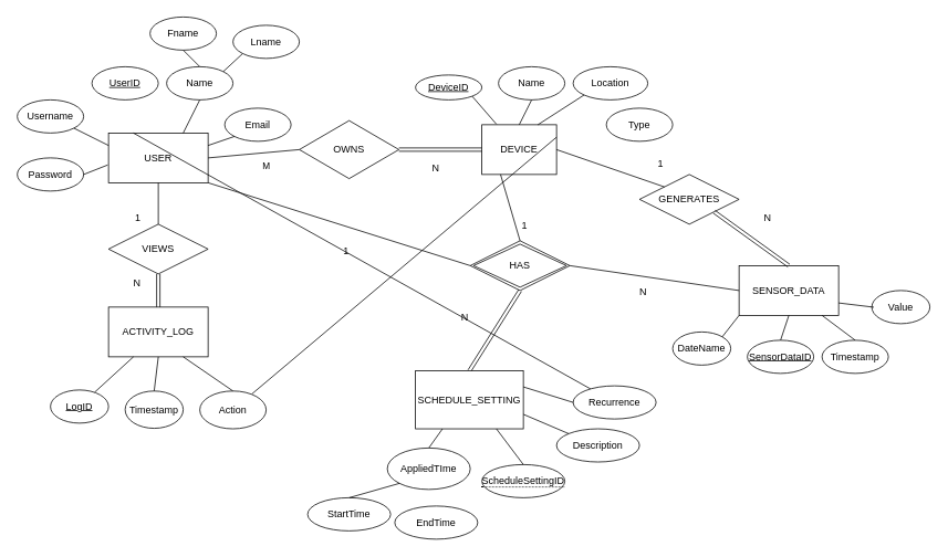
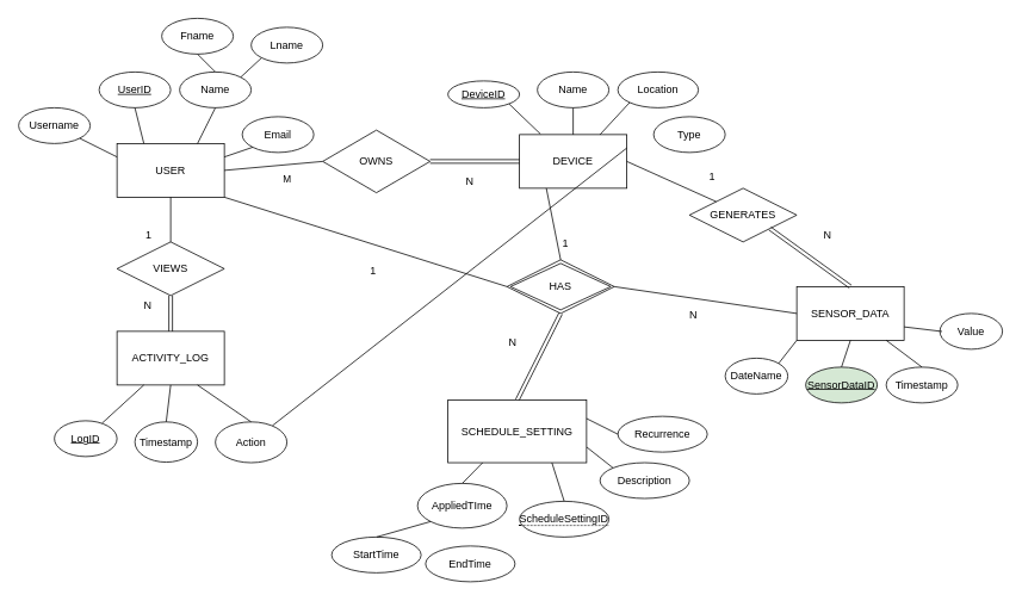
  <mxCell id="0" />
  <mxCell id="1" parent="0" />
  <mxCell id="2" value="USER" style="rounded=0;whiteSpace=wrap;html=1;" vertex="1" parent="1"><mxGeometry x="130" y="160" width="120" height="60" as="geometry" /></mxCell>
  <mxCell id="3" value="&lt;u&gt;UserID&lt;/u&gt;" style="ellipse;whiteSpace=wrap;html=1;" vertex="1" parent="1"><mxGeometry x="110" y="80" width="80" height="40" as="geometry" /></mxCell>
  <mxCell id="4" value="Username" style="ellipse;whiteSpace=wrap;html=1;" vertex="1" parent="1"><mxGeometry x="20" y="120" width="80" height="40" as="geometry" /></mxCell>
- <mxCell id="5" value="Password" style="ellipse;whiteSpace=wrap;html=1;" vertex="1" parent="1"><mxGeometry x="20" y="190" width="80" height="40" as="geometry" /></mxCell>
  <mxCell id="6" value="Email" style="ellipse;whiteSpace=wrap;html=1;" vertex="1" parent="1"><mxGeometry x="270" y="130" width="80" height="40" as="geometry" /></mxCell>
  <mxCell id="7" value="Name" style="ellipse;whiteSpace=wrap;html=1;" vertex="1" parent="1"><mxGeometry x="200" y="80" width="80" height="40" as="geometry" /></mxCell>
  <mxCell id="8" value="Fname" style="ellipse;whiteSpace=wrap;html=1;" vertex="1" parent="1"><mxGeometry x="180" y="20" width="80" height="40" as="geometry" /></mxCell>
  <mxCell id="9" value="Lname" style="ellipse;whiteSpace=wrap;html=1;" vertex="1" parent="1"><mxGeometry x="280" y="30" width="80" height="40" as="geometry" /></mxCell>
  <mxCell id="10" value="" style="endArrow=none;html=1;rounded=0;entryX=0;entryY=0.25;entryDx=0;entryDy=0;exitX=1;exitY=1;exitDx=0;exitDy=0;" edge="1" parent="1" source="4" target="2"><mxGeometry width="50" height="50" relative="1" as="geometry"><mxPoint x="130" y="400" as="sourcePoint" /><mxPoint x="180" y="350" as="targetPoint" /></mxGeometry></mxCell>
- <mxCell id="11" value="" style="endArrow=none;html=1;rounded=0;exitX=0.25;exitY=0;exitDx=0;exitDy=0;" edge="1" parent="1" source="2" target="45"><mxGeometry width="50" height="50" relative="1" as="geometry"><mxPoint x="130" y="400" as="sourcePoint" /><mxPoint x="180" y="350" as="targetPoint" /></mxGeometry></mxCell>
+ <mxCell id="11" value="" style="endArrow=none;html=1;rounded=0;entryX=0.5;entryY=1;entryDx=0;entryDy=0;exitX=0.25;exitY=0;exitDx=0;exitDy=0;" edge="1" parent="1" source="2" target="3"><mxGeometry width="50" height="50" relative="1" as="geometry"><mxPoint x="130" y="400" as="sourcePoint" /><mxPoint x="180" y="350" as="targetPoint" /></mxGeometry></mxCell>
  <mxCell id="12" value="" style="endArrow=none;html=1;rounded=0;entryX=0.5;entryY=1;entryDx=0;entryDy=0;exitX=0.75;exitY=0;exitDx=0;exitDy=0;" edge="1" parent="1" source="2" target="7"><mxGeometry width="50" height="50" relative="1" as="geometry"><mxPoint x="130" y="400" as="sourcePoint" /><mxPoint x="180" y="350" as="targetPoint" /></mxGeometry></mxCell>
  <mxCell id="13" value="" style="endArrow=none;html=1;rounded=0;entryX=0.5;entryY=0;entryDx=0;entryDy=0;exitX=0.5;exitY=1;exitDx=0;exitDy=0;" edge="1" parent="1" source="8" target="7"><mxGeometry width="50" height="50" relative="1" as="geometry"><mxPoint x="310" y="60" as="sourcePoint" /><mxPoint x="180" y="350" as="targetPoint" /></mxGeometry></mxCell>
  <mxCell id="14" value="" style="endArrow=none;html=1;rounded=0;entryX=0;entryY=1;entryDx=0;entryDy=0;exitX=1;exitY=0;exitDx=0;exitDy=0;" edge="1" parent="1" source="7" target="9"><mxGeometry width="50" height="50" relative="1" as="geometry"><mxPoint x="130" y="300" as="sourcePoint" /><mxPoint x="180" y="250" as="targetPoint" /></mxGeometry></mxCell>
- <mxCell id="15" value="" style="endArrow=none;html=1;rounded=0;exitX=1;exitY=0.5;exitDx=0;exitDy=0;entryX=-0.008;entryY=0.642;entryDx=0;entryDy=0;entryPerimeter=0;" edge="1" parent="1" source="5" target="2"><mxGeometry width="50" height="50" relative="1" as="geometry"><mxPoint x="130" y="300" as="sourcePoint" /><mxPoint x="180" y="250" as="targetPoint" /></mxGeometry></mxCell>
  <mxCell id="16" value="" style="endArrow=none;html=1;rounded=0;entryX=0;entryY=1;entryDx=0;entryDy=0;exitX=1;exitY=0.25;exitDx=0;exitDy=0;" edge="1" parent="1" source="2" target="6"><mxGeometry width="50" height="50" relative="1" as="geometry"><mxPoint x="130" y="300" as="sourcePoint" /><mxPoint x="180" y="250" as="targetPoint" /></mxGeometry></mxCell>
- <mxCell id="17" value="DEVICE" style="rounded=0;whiteSpace=wrap;html=1;" vertex="1" parent="1"><mxGeometry x="580" y="150" width="90" height="60" as="geometry" /></mxCell>
+ <mxCell id="17" value="DEVICE" style="rounded=0;whiteSpace=wrap;html=1;" vertex="1" parent="1"><mxGeometry x="580" y="150" width="120" height="60" as="geometry" /></mxCell>
  <mxCell id="18" value="&lt;u&gt;DeviceID&lt;/u&gt;" style="ellipse;whiteSpace=wrap;html=1;" vertex="1" parent="1"><mxGeometry x="500" y="90" width="80" height="30" as="geometry" /></mxCell>
  <mxCell id="19" value="Name" style="ellipse;whiteSpace=wrap;html=1;" vertex="1" parent="1"><mxGeometry x="600" y="80" width="80" height="40" as="geometry" /></mxCell>
  <mxCell id="20" value="Location" style="ellipse;whiteSpace=wrap;html=1;" vertex="1" parent="1"><mxGeometry x="690" y="80" width="90" height="40" as="geometry" /></mxCell>
  <mxCell id="21" value="Type" style="ellipse;whiteSpace=wrap;html=1;" vertex="1" parent="1"><mxGeometry x="730" y="130" width="80" height="40" as="geometry" /></mxCell>
  <mxCell id="22" value="" style="endArrow=none;html=1;rounded=0;entryX=1;entryY=1;entryDx=0;entryDy=0;exitX=0.195;exitY=-0.011;exitDx=0;exitDy=0;exitPerimeter=0;" edge="1" parent="1" source="17" target="18"><mxGeometry width="50" height="50" relative="1" as="geometry"><mxPoint x="530" y="320" as="sourcePoint" /><mxPoint x="580" y="270" as="targetPoint" /></mxGeometry></mxCell>
  <mxCell id="23" value="" style="endArrow=none;html=1;rounded=0;entryX=0.5;entryY=1;entryDx=0;entryDy=0;exitX=0.5;exitY=0;exitDx=0;exitDy=0;" edge="1" parent="1" source="17" target="19"><mxGeometry width="50" height="50" relative="1" as="geometry"><mxPoint x="530" y="320" as="sourcePoint" /><mxPoint x="580" y="270" as="targetPoint" /></mxGeometry></mxCell>
  <mxCell id="24" value="" style="endArrow=none;html=1;rounded=0;entryX=0;entryY=1;entryDx=0;entryDy=0;exitX=0.75;exitY=0;exitDx=0;exitDy=0;" edge="1" parent="1" source="17" target="20"><mxGeometry width="50" height="50" relative="1" as="geometry"><mxPoint x="530" y="320" as="sourcePoint" /><mxPoint x="580" y="270" as="targetPoint" /></mxGeometry></mxCell>
  <mxCell id="25" value="" style="endArrow=none;html=1;rounded=0;exitX=1;exitY=0.25;exitDx=0;exitDy=0;" edge="1" parent="1" source="17" target="38"><mxGeometry width="50" height="50" relative="1" as="geometry"><mxPoint x="530" y="320" as="sourcePoint" /><mxPoint x="580" y="270" as="targetPoint" /></mxGeometry></mxCell>
  <mxCell id="26" value="SENSOR_DATA" style="rounded=0;whiteSpace=wrap;html=1;" vertex="1" parent="1"><mxGeometry x="890" y="320" width="120" height="60" as="geometry" /></mxCell>
- <mxCell id="27" value="&lt;u&gt;SensorDataID&lt;/u&gt;" style="ellipse;whiteSpace=wrap;html=1;" vertex="1" parent="1"><mxGeometry x="900" y="410" width="80" height="40" as="geometry" /></mxCell>
+ <mxCell id="27" value="&lt;u&gt;SensorDataID&lt;/u&gt;" style="ellipse;whiteSpace=wrap;html=1;fillColor=#d5e8d4;" vertex="1" parent="1"><mxGeometry x="900" y="410" width="80" height="40" as="geometry" /></mxCell>
  <mxCell id="28" value="Timestamp" style="ellipse;whiteSpace=wrap;html=1;" vertex="1" parent="1"><mxGeometry x="990" y="410" width="80" height="40" as="geometry" /></mxCell>
  <mxCell id="29" value="Value" style="ellipse;whiteSpace=wrap;html=1;" vertex="1" parent="1"><mxGeometry x="1050" y="350" width="70" height="40" as="geometry" /></mxCell>
  <mxCell id="30" value="DateName" style="ellipse;whiteSpace=wrap;html=1;" vertex="1" parent="1"><mxGeometry x="810" y="400" width="70" height="40" as="geometry" /></mxCell>
  <mxCell id="31" value="" style="endArrow=none;html=1;rounded=0;exitX=1;exitY=0;exitDx=0;exitDy=0;entryX=0;entryY=1;entryDx=0;entryDy=0;" edge="1" parent="1" source="30" target="26"><mxGeometry width="50" height="50" relative="1" as="geometry"><mxPoint x="809.999" y="419.998" as="sourcePoint" /><mxPoint x="840.25" y="254.14" as="targetPoint" /></mxGeometry></mxCell>
  <mxCell id="32" value="" style="endArrow=none;html=1;rounded=0;exitX=0.5;exitY=0;exitDx=0;exitDy=0;entryX=0.5;entryY=1;entryDx=0;entryDy=0;" edge="1" parent="1" source="27" target="26"><mxGeometry width="50" height="50" relative="1" as="geometry"><mxPoint x="850" y="290" as="sourcePoint" /><mxPoint x="900" y="240" as="targetPoint" /></mxGeometry></mxCell>
  <mxCell id="33" value="" style="endArrow=none;html=1;rounded=0;entryX=0.5;entryY=0;entryDx=0;entryDy=0;" edge="1" parent="1" source="26" target="28"><mxGeometry width="50" height="50" relative="1" as="geometry"><mxPoint x="850" y="290" as="sourcePoint" /><mxPoint x="900" y="240" as="targetPoint" /></mxGeometry></mxCell>
  <mxCell id="34" value="" style="endArrow=none;html=1;rounded=0;exitX=1;exitY=0.75;exitDx=0;exitDy=0;entryX=0.036;entryY=0.254;entryDx=0;entryDy=0;entryPerimeter=0;" edge="1" parent="1" source="26"><mxGeometry width="50" height="50" relative="1" as="geometry"><mxPoint x="850" y="290" as="sourcePoint" /><mxPoint x="1052.52" y="370.16" as="targetPoint" /></mxGeometry></mxCell>
  <mxCell id="35" value="ACTIVITY_LOG" style="rounded=0;whiteSpace=wrap;html=1;" vertex="1" parent="1"><mxGeometry x="130" y="370" width="120" height="60" as="geometry" /></mxCell>
  <mxCell id="36" value="&lt;u&gt;LogID&lt;/u&gt;" style="ellipse;whiteSpace=wrap;html=1;" vertex="1" parent="1"><mxGeometry x="60" y="470" width="70" height="40" as="geometry" /></mxCell>
  <mxCell id="37" value="Timestamp" style="ellipse;whiteSpace=wrap;html=1;" vertex="1" parent="1"><mxGeometry x="150" y="471.25" width="70" height="45" as="geometry" /></mxCell>
  <mxCell id="38" value="Action" style="ellipse;whiteSpace=wrap;html=1;" vertex="1" parent="1"><mxGeometry x="240" y="471.25" width="80" height="45.62" as="geometry" /></mxCell>
  <mxCell id="39" value="" style="endArrow=none;html=1;rounded=0;exitX=0.762;exitY=0.067;exitDx=0;exitDy=0;entryX=0.25;entryY=1;entryDx=0;entryDy=0;exitPerimeter=0;" edge="1" parent="1" source="36" target="35"><mxGeometry width="50" height="50" relative="1" as="geometry"><mxPoint x="320" y="270" as="sourcePoint" /><mxPoint x="370" y="220" as="targetPoint" /></mxGeometry></mxCell>
  <mxCell id="40" value="" style="endArrow=none;html=1;rounded=0;exitX=0.5;exitY=0;exitDx=0;exitDy=0;entryX=0.5;entryY=1;entryDx=0;entryDy=0;" edge="1" parent="1" source="37" target="35"><mxGeometry width="50" height="50" relative="1" as="geometry"><mxPoint x="320" y="270" as="sourcePoint" /><mxPoint x="370" y="220" as="targetPoint" /></mxGeometry></mxCell>
  <mxCell id="41" value="" style="endArrow=none;html=1;rounded=0;exitX=0.75;exitY=1;exitDx=0;exitDy=0;entryX=0.5;entryY=0;entryDx=0;entryDy=0;" edge="1" parent="1" source="35" target="38"><mxGeometry width="50" height="50" relative="1" as="geometry"><mxPoint x="320" y="270" as="sourcePoint" /><mxPoint x="370" y="220" as="targetPoint" /></mxGeometry></mxCell>
  <mxCell id="42" value="AppliedTIme" style="ellipse;whiteSpace=wrap;html=1;align=center;" vertex="1" parent="1"><mxGeometry x="466" y="540" width="100" height="50" as="geometry" /></mxCell>
  <mxCell id="43" value="StartTime" style="ellipse;whiteSpace=wrap;html=1;align=center;" vertex="1" parent="1"><mxGeometry x="370" y="600" width="100" height="40" as="geometry" /></mxCell>
  <mxCell id="44" value="EndTime" style="ellipse;whiteSpace=wrap;html=1;align=center;" vertex="1" parent="1"><mxGeometry x="475" y="610" width="100" height="40" as="geometry" /></mxCell>
  <mxCell id="45" value="Recurrence" style="ellipse;whiteSpace=wrap;html=1;align=center;" vertex="1" parent="1"><mxGeometry x="690" y="465" width="100" height="40" as="geometry" /></mxCell>
  <mxCell id="46" value="Description" style="ellipse;whiteSpace=wrap;html=1;align=center;" vertex="1" parent="1"><mxGeometry x="670" y="516.87" width="100" height="40" as="geometry" /></mxCell>
  <mxCell id="47" value="&lt;span style=&quot;border-bottom: 1px dotted&quot;&gt;ScheduleSettingID&lt;/span&gt;" style="ellipse;whiteSpace=wrap;html=1;align=center;" vertex="1" parent="1"><mxGeometry x="580" y="560" width="100" height="40" as="geometry" /></mxCell>
  <mxCell id="48" value="" style="endArrow=none;html=1;rounded=0;exitX=0.75;exitY=1;exitDx=0;exitDy=0;entryX=0.5;entryY=0;entryDx=0;entryDy=0;" edge="1" parent="1" source="78" target="47"><mxGeometry width="50" height="50" relative="1" as="geometry"><mxPoint x="615" y="525" as="sourcePoint" /><mxPoint x="696" y="595" as="targetPoint" /></mxGeometry></mxCell>
  <mxCell id="49" value="" style="endArrow=none;html=1;rounded=0;entryX=0.5;entryY=0;entryDx=0;entryDy=0;exitX=0.25;exitY=1;exitDx=0;exitDy=0;" edge="1" parent="1" source="78" target="42"><mxGeometry width="50" height="50" relative="1" as="geometry"><mxPoint x="545" y="525" as="sourcePoint" /><mxPoint x="466" y="515" as="targetPoint" /></mxGeometry></mxCell>
  <mxCell id="50" value="" style="endArrow=none;html=1;rounded=0;exitX=0.5;exitY=0;exitDx=0;exitDy=0;entryX=0;entryY=1;entryDx=0;entryDy=0;" edge="1" parent="1" source="43" target="42"><mxGeometry width="50" height="50" relative="1" as="geometry"><mxPoint x="300" y="750" as="sourcePoint" /><mxPoint x="350" y="700" as="targetPoint" /></mxGeometry></mxCell>
  <mxCell id="51" value="" style="endArrow=none;html=1;rounded=0;exitX=0;exitY=0.5;exitDx=0;exitDy=0;entryX=0.968;entryY=0.259;entryDx=0;entryDy=0;entryPerimeter=0;" edge="1" parent="1" source="45" target="78"><mxGeometry width="50" height="50" relative="1" as="geometry"><mxPoint x="496" y="565" as="sourcePoint" /><mxPoint x="650" y="465" as="targetPoint" /></mxGeometry></mxCell>
  <mxCell id="52" value="" style="endArrow=none;html=1;rounded=0;exitX=1;exitY=0.75;exitDx=0;exitDy=0;entryX=0;entryY=0;entryDx=0;entryDy=0;" edge="1" parent="1" source="78" target="46"><mxGeometry width="50" height="50" relative="1" as="geometry"><mxPoint x="650" y="485" as="sourcePoint" /><mxPoint x="546" y="515" as="targetPoint" /></mxGeometry></mxCell>
  <mxCell id="53" value="OWNS" style="shape=rhombus;perimeter=rhombusPerimeter;whiteSpace=wrap;html=1;align=center;" vertex="1" parent="1"><mxGeometry x="360" y="145" width="120" height="70" as="geometry" /></mxCell>
  <mxCell id="54" value="" style="endArrow=none;html=1;rounded=0;exitX=1;exitY=0.5;exitDx=0;exitDy=0;entryX=0;entryY=0.5;entryDx=0;entryDy=0;" edge="1" parent="1" source="2" target="53"><mxGeometry relative="1" as="geometry"><mxPoint x="500" y="170" as="sourcePoint" /><mxPoint x="370" y="190" as="targetPoint" /></mxGeometry></mxCell>
  <mxCell id="55" value="M" style="edgeLabel;html=1;align=center;verticalAlign=middle;resizable=0;points=[];" connectable="0" vertex="1" parent="54"><mxGeometry x="0.195" y="-10" relative="1" as="geometry"><mxPoint x="3" y="6" as="offset" /></mxGeometry></mxCell>
  <mxCell id="56" value="" style="shape=link;html=1;rounded=0;exitX=1;exitY=0.5;exitDx=0;exitDy=0;entryX=0;entryY=0.5;entryDx=0;entryDy=0;" edge="1" parent="1" source="53" target="17"><mxGeometry relative="1" as="geometry"><mxPoint x="470" y="160" as="sourcePoint" /><mxPoint x="630" y="160" as="targetPoint" /></mxGeometry></mxCell>
  <mxCell id="57" value="N" style="resizable=0;html=1;whiteSpace=wrap;align=right;verticalAlign=bottom;" connectable="0" vertex="1" parent="56"><mxGeometry x="1" relative="1" as="geometry"><mxPoint x="-50" y="30" as="offset" /></mxGeometry></mxCell>
  <mxCell id="58" value="VIEWS" style="shape=rhombus;perimeter=rhombusPerimeter;whiteSpace=wrap;html=1;align=center;" vertex="1" parent="1"><mxGeometry x="130" y="270" width="120" height="60" as="geometry" /></mxCell>
  <mxCell id="59" value="" style="shape=link;html=1;rounded=0;exitX=0.5;exitY=1;exitDx=0;exitDy=0;entryX=0.5;entryY=0;entryDx=0;entryDy=0;" edge="1" parent="1" source="58" target="35"><mxGeometry relative="1" as="geometry"><mxPoint x="360" y="170" as="sourcePoint" /><mxPoint x="520" y="170" as="targetPoint" /></mxGeometry></mxCell>
  <mxCell id="60" value="N" style="resizable=0;html=1;whiteSpace=wrap;align=right;verticalAlign=bottom;" connectable="0" vertex="1" parent="59"><mxGeometry x="1" relative="1" as="geometry"><mxPoint x="-20" y="-21" as="offset" /></mxGeometry></mxCell>
  <mxCell id="61" value="" style="endArrow=none;html=1;rounded=0;exitX=0.5;exitY=1;exitDx=0;exitDy=0;entryX=0.5;entryY=0;entryDx=0;entryDy=0;" edge="1" parent="1" source="2" target="58"><mxGeometry relative="1" as="geometry"><mxPoint x="360" y="170" as="sourcePoint" /><mxPoint x="520" y="170" as="targetPoint" /></mxGeometry></mxCell>
  <mxCell id="62" value="1" style="resizable=0;html=1;whiteSpace=wrap;align=right;verticalAlign=bottom;" connectable="0" vertex="1" parent="61"><mxGeometry x="1" relative="1" as="geometry"><mxPoint x="-20" as="offset" /></mxGeometry></mxCell>
  <mxCell id="63" value="GENERATES" style="shape=rhombus;perimeter=rhombusPerimeter;whiteSpace=wrap;html=1;align=center;" vertex="1" parent="1"><mxGeometry x="770" y="210" width="120" height="60" as="geometry" /></mxCell>
  <mxCell id="64" value="" style="shape=link;html=1;rounded=0;exitX=0.5;exitY=0;exitDx=0;exitDy=0;entryX=1;entryY=1;entryDx=0;entryDy=0;" edge="1" parent="1" source="26" target="63"><mxGeometry relative="1" as="geometry"><mxPoint x="430" y="350" as="sourcePoint" /><mxPoint x="590" y="350" as="targetPoint" /></mxGeometry></mxCell>
  <mxCell id="65" value="N" style="resizable=0;html=1;whiteSpace=wrap;align=right;verticalAlign=bottom;" connectable="0" vertex="1" parent="64"><mxGeometry x="1" relative="1" as="geometry"><mxPoint x="-80" y="105" as="offset" /></mxGeometry></mxCell>
  <mxCell id="66" value="" style="endArrow=none;html=1;rounded=0;entryX=0;entryY=0;entryDx=0;entryDy=0;exitX=1;exitY=0.5;exitDx=0;exitDy=0;" edge="1" parent="1" source="17" target="63"><mxGeometry relative="1" as="geometry"><mxPoint x="640" y="220" as="sourcePoint" /><mxPoint x="590" y="350" as="targetPoint" /></mxGeometry></mxCell>
  <mxCell id="67" value="1" style="resizable=0;html=1;whiteSpace=wrap;align=right;verticalAlign=bottom;" connectable="0" vertex="1" parent="66"><mxGeometry x="1" relative="1" as="geometry"><mxPoint y="-20" as="offset" /></mxGeometry></mxCell>
  <mxCell id="68" value="HAS" style="shape=rhombus;double=1;perimeter=rhombusPerimeter;whiteSpace=wrap;html=1;align=center;" vertex="1" parent="1"><mxGeometry x="566" y="290" width="120" height="60" as="geometry" /></mxCell>
  <mxCell id="69" value="" style="shape=link;html=1;rounded=0;exitX=0.5;exitY=1;exitDx=0;exitDy=0;entryX=0.5;entryY=0;entryDx=0;entryDy=0;" edge="1" parent="1" source="68" target="78"><mxGeometry relative="1" as="geometry"><mxPoint x="476" y="525" as="sourcePoint" /><mxPoint x="580" y="445" as="targetPoint" /></mxGeometry></mxCell>
  <mxCell id="70" value="N" style="resizable=0;html=1;whiteSpace=wrap;align=right;verticalAlign=bottom;" connectable="0" vertex="1" parent="69"><mxGeometry x="1" relative="1" as="geometry"><mxPoint y="-56" as="offset" /></mxGeometry></mxCell>
  <mxCell id="71" value="" style="endArrow=none;html=1;rounded=0;exitX=0.25;exitY=1;exitDx=0;exitDy=0;entryX=0.5;entryY=0;entryDx=0;entryDy=0;" edge="1" parent="1" source="17" target="68"><mxGeometry relative="1" as="geometry"><mxPoint x="770" y="350" as="sourcePoint" /><mxPoint x="930" y="350" as="targetPoint" /></mxGeometry></mxCell>
  <mxCell id="72" value="1" style="resizable=0;html=1;whiteSpace=wrap;align=right;verticalAlign=bottom;" connectable="0" vertex="1" parent="71"><mxGeometry x="1" relative="1" as="geometry"><mxPoint x="10" y="-10" as="offset" /></mxGeometry></mxCell>
  <mxCell id="73" value="" style="endArrow=none;html=1;rounded=0;entryX=1;entryY=0.5;entryDx=0;entryDy=0;exitX=0;exitY=0.5;exitDx=0;exitDy=0;" edge="1" parent="1" source="26" target="68"><mxGeometry relative="1" as="geometry"><mxPoint x="560" y="300" as="sourcePoint" /><mxPoint x="720" y="300" as="targetPoint" /></mxGeometry></mxCell>
  <mxCell id="74" value="N" style="resizable=0;html=1;whiteSpace=wrap;align=right;verticalAlign=bottom;" connectable="0" vertex="1" parent="73"><mxGeometry x="1" relative="1" as="geometry"><mxPoint x="244" y="-50" as="offset" /></mxGeometry></mxCell>
  <mxCell id="75" style="edgeStyle=orthogonalEdgeStyle;rounded=0;orthogonalLoop=1;jettySize=auto;html=1;exitX=0.5;exitY=1;exitDx=0;exitDy=0;" edge="1" parent="1" source="44" target="44"><mxGeometry relative="1" as="geometry" /></mxCell>
  <mxCell id="76" value="" style="endArrow=none;html=1;rounded=0;exitX=1;exitY=1;exitDx=0;exitDy=0;entryX=0;entryY=0.5;entryDx=0;entryDy=0;" edge="1" parent="1" source="2" target="68"><mxGeometry relative="1" as="geometry"><mxPoint x="560" y="400" as="sourcePoint" /><mxPoint x="720" y="400" as="targetPoint" /></mxGeometry></mxCell>
  <mxCell id="77" value="1" style="resizable=0;html=1;whiteSpace=wrap;align=right;verticalAlign=bottom;" connectable="0" vertex="1" parent="76"><mxGeometry x="1" relative="1" as="geometry"><mxPoint x="-145" y="-10" as="offset" /></mxGeometry></mxCell>
- <mxCell id="78" value="SCHEDULE_SETTING" style="whiteSpace=wrap;html=1;align=center;" vertex="1" parent="1"><mxGeometry x="500" y="446.87" width="130" height="70" as="geometry" /></mxCell>
+ <mxCell id="78" value="SCHEDULE_SETTING" style="whiteSpace=wrap;html=1;align=center;" vertex="1" parent="1"><mxGeometry x="500" y="446.87" width="155" height="70" as="geometry" /></mxCell>
